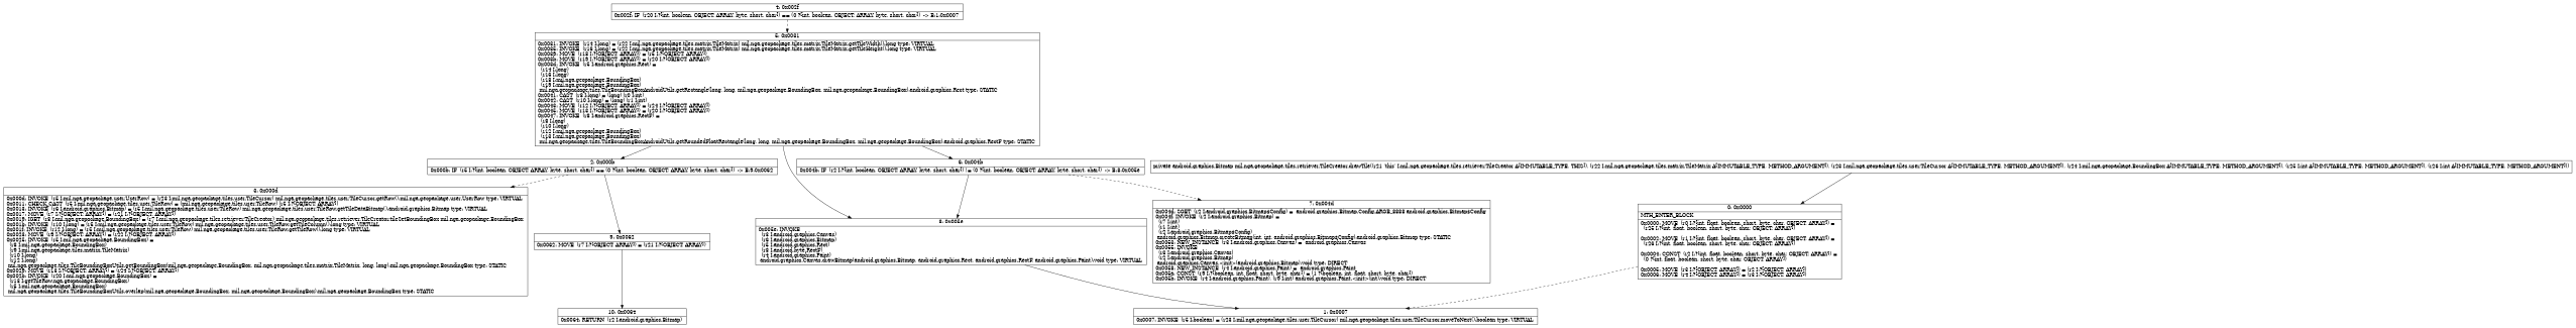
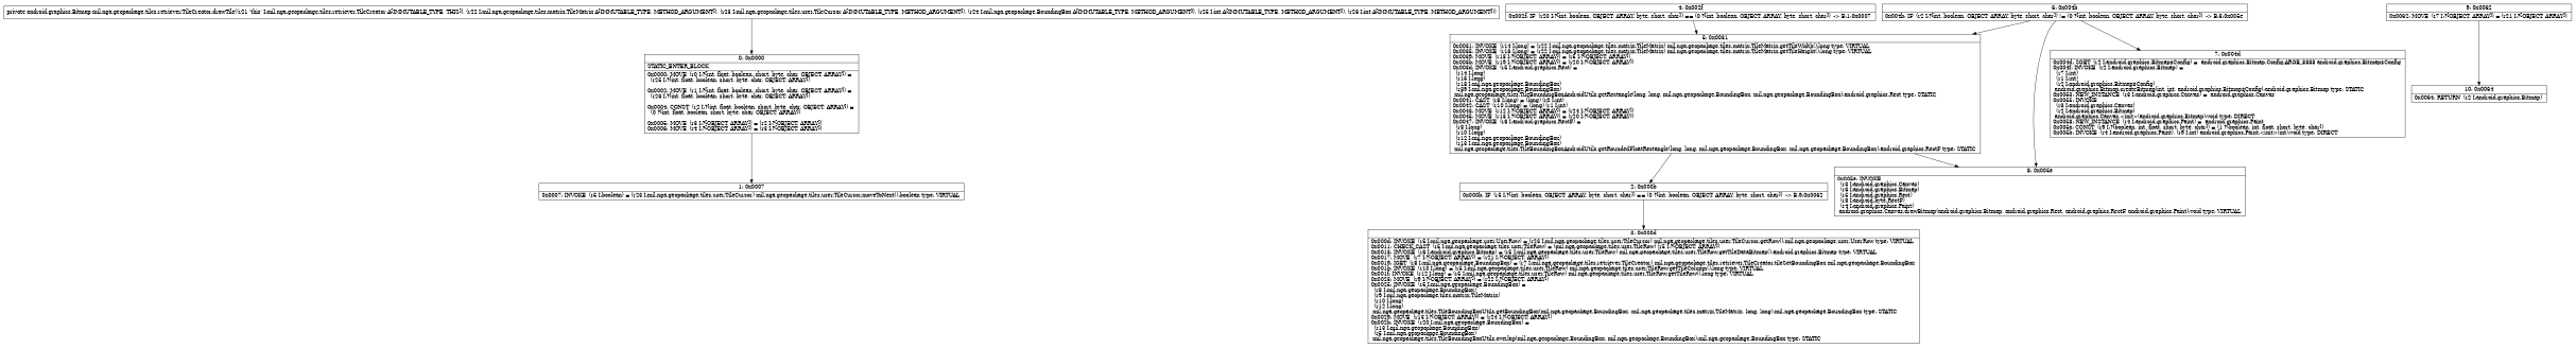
  digraph {
    node [shape=record]
-   n1 [label="{0\:\ 0x0000|MTH_ENTER_BLOCK\l|0x0000: MOVE  (r0 I:?[int, float, boolean, short, byte, char, OBJECT, ARRAY]) = \l  (r25 I:?[int, float, boolean, short, byte, char, OBJECT, ARRAY])\l \l0x0002: MOVE  (r1 I:?[int, float, boolean, short, byte, char, OBJECT, ARRAY]) = \l  (r26 I:?[int, float, boolean, short, byte, char, OBJECT, ARRAY])\l \l0x0004: CONST  (r2 I:?[int, float, boolean, short, byte, char, OBJECT, ARRAY]) = \l  (0 ?[int, float, boolean, short, byte, char, OBJECT, ARRAY])\l \l0x0005: MOVE  (r3 I:?[OBJECT, ARRAY]) = (r2 I:?[OBJECT, ARRAY]) \l0x0006: MOVE  (r4 I:?[OBJECT, ARRAY]) = (r3 I:?[OBJECT, ARRAY]) \l}"]
+   n1 [label="{0\:\ 0x0000|STATIC_ENTER_BLOCK\l|0x0000: MOVE  (r0 I:?[int, float, boolean, short, byte, char, OBJECT, ARRAY]) = \l  (r25 I:?[int, float, boolean, short, byte, char, OBJECT, ARRAY])\l \l0x0002: MOVE  (r1 I:?[int, float, boolean, short, byte, char, OBJECT, ARRAY]) = \l  (r26 I:?[int, float, boolean, short, byte, char, OBJECT, ARRAY])\l \l0x0004: CONST  (r2 I:?[int, float, boolean, short, byte, char, OBJECT, ARRAY]) = \l  (0 ?[int, float, boolean, short, byte, char, OBJECT, ARRAY])\l \l0x0005: MOVE  (r3 I:?[OBJECT, ARRAY]) = (r2 I:?[OBJECT, ARRAY]) \l0x0006: MOVE  (r4 I:?[OBJECT, ARRAY]) = (r3 I:?[OBJECT, ARRAY]) \l}"]
    n2 [label="{1\:\ 0x0007|0x0007: INVOKE  (r5 I:boolean) = (r23 I:mil.nga.geopackage.tiles.user.TileCursor) mil.nga.geopackage.tiles.user.TileCursor.moveToNext():boolean type: VIRTUAL \l}"]
    n3 [label="{2\:\ 0x000b|0x000b: IF  (r5 I:?[int, boolean, OBJECT, ARRAY, byte, short, char]) == (0 ?[int, boolean, OBJECT, ARRAY, byte, short, char])  \-\> B:9:0x0062 \l}"]
-   n4 [label="{3\:\ 0x000d|0x000d: INVOKE  (r5 I:mil.nga.geopackage.user.UserRow) = (r23 I:mil.nga.geopackage.tiles.user.TileCursor) mil.nga.geopackage.tiles.user.TileCursor.getRow():mil.nga.geopackage.user.UserRow type: VIRTUAL \l0x0011: CHECK_CAST  (r5 I:mil.nga.geopackage.tiles.user.TileRow) = (mil.nga.geopackage.tiles.user.TileRow) (r5 I:?[OBJECT, ARRAY]) \l0x0013: INVOKE  (r6 I:android.graphics.Bitmap) = (r5 I:mil.nga.geopackage.tiles.user.TileRow) mil.nga.geopackage.tiles.user.TileRow.getTileDataBitmap():android.graphics.Bitmap type: VIRTUAL \l0x0017: MOVE  (r7 I:?[OBJECT, ARRAY]) = (r21 I:?[OBJECT, ARRAY]) \l0x0019: IGET  (r8 I:mil.nga.geopackage.BoundingBox) = (r7 I:mil.nga.geopackage.tiles.retriever.TileCreator) mil.nga.geopackage.tiles.retriever.TileCreator.tileSetBoundingBox mil.nga.geopackage.BoundingBox \l0x001b: INVOKE  (r10 I:long) = (r5 I:mil.nga.geopackage.tiles.user.TileRow) mil.nga.geopackage.tiles.user.TileRow.getTileColumn():long type: VIRTUAL \l0x001f: INVOKE  (r12 I:long) = (r5 I:mil.nga.geopackage.tiles.user.TileRow) mil.nga.geopackage.tiles.user.TileRow.getTileRow():long type: VIRTUAL \l0x0023: MOVE  (r9 I:?[OBJECT, ARRAY]) = (r22 I:?[OBJECT, ARRAY]) \l0x0025: INVOKE  (r5 I:mil.nga.geopackage.BoundingBox) = \l  (r8 I:mil.nga.geopackage.BoundingBox)\l  (r9 I:mil.nga.geopackage.tiles.matrix.TileMatrix)\l  (r10 I:long)\l  (r12 I:long)\l mil.nga.geopackage.tiles.TileBoundingBoxUtils.getBoundingBox(mil.nga.geopackage.BoundingBox, mil.nga.geopackage.tiles.matrix.TileMatrix, long, long):mil.nga.geopackage.BoundingBox type: STATIC \l0x0029: MOVE  (r13 I:?[OBJECT, ARRAY]) = (r24 I:?[OBJECT, ARRAY]) \l0x002b: INVOKE  (r20 I:mil.nga.geopackage.BoundingBox) = \l  (r13 I:getTileRow.nga.geopackage.BoundingBox)\l  (r5 I:mil.nga.geopackage.BoundingBox)\l mil.nga.geopackage.tiles.TileBoundingBoxUtils.overlap(mil.nga.geopackage.BoundingBox, mil.nga.geopackage.BoundingBox):mil.nga.geopackage.BoundingBox type: STATIC \l}"]
+   n4 [label="{3\:\ 0x000d|0x000d: INVOKE  (r5 I:mil.nga.geopackage.user.UserRow) = (r23 I:mil.nga.geopackage.tiles.user.TileCursor) mil.nga.geopackage.tiles.user.TileCursor.getRow():mil.nga.geopackage.user.UserRow type: VIRTUAL \l0x0011: CHECK_CAST  (r5 I:mil.nga.geopackage.tiles.user.TileRow) = (mil.nga.geopackage.tiles.user.TileRow) (r5 I:?[OBJECT, ARRAY]) \l0x0013: INVOKE  (r6 I:android.graphics.Bitmap) = (r5 I:mil.nga.geopackage.tiles.user.TileRow) mil.nga.geopackage.tiles.user.TileRow.getTileDataBitmap():android.graphics.Bitmap type: VIRTUAL \l0x0017: MOVE  (r7 I:?[OBJECT, ARRAY]) = (r21 I:?[OBJECT, ARRAY]) \l0x0019: IGET  (r8 I:mil.nga.geopackage.BoundingBox) = (r7 I:mil.nga.geopackage.tiles.retriever.TileCreator) mil.nga.geopackage.tiles.retriever.TileCreator.tileSetBoundingBox mil.nga.geopackage.BoundingBox \l0x001b: INVOKE  (r10 I:long) = (r5 I:mil.nga.geopackage.tiles.user.TileRow) mil.nga.geopackage.tiles.user.TileRow.getTileColumn():long type: VIRTUAL \l0x001f: INVOKE  (r12 I:long) = (r5 I:mil.nga.geopackage.tiles.user.TileRow) mil.nga.geopackage.tiles.user.TileRow.getTileRow():long type: VIRTUAL \l0x0023: MOVE  (r9 I:?[OBJECT, ARRAY]) = (r22 I:?[OBJECT, ARRAY]) \l0x0025: INVOKE  (r5 I:mil.nga.geopackage.BoundingBox) = \l  (r8 I:mil.nga.geopackage.BoundingBox)\l  (r9 I:mil.nga.geopackage.tiles.matrix.TileMatrix)\l  (r10 I:long)\l  (r12 I:long)\l mil.nga.geopackage.tiles.TileBoundingBoxUtils.getBoundingBox(mil.nga.geopackage.BoundingBox, mil.nga.geopackage.tiles.matrix.TileMatrix, long, long):mil.nga.geopackage.BoundingBox type: STATIC \l0x0029: MOVE  (r13 I:?[OBJECT, ARRAY]) = (r24 I:?[OBJECT, ARRAY]) \l0x002b: INVOKE  (r20 I:mil.nga.geopackage.BoundingBox) = \l  (r13 I:mil.nga.geopackage.BoundingBox)\l  (r5 I:mil.nga.geopackage.BoundingBox)\l mil.nga.geopackage.tiles.TileBoundingBoxUtils.overlap(mil.nga.geopackage.BoundingBox, mil.nga.geopackage.BoundingBox):mil.nga.geopackage.BoundingBox type: STATIC \l}"]
    n5 [label="{9\:\ 0x0062|0x0062: MOVE  (r7 I:?[OBJECT, ARRAY]) = (r21 I:?[OBJECT, ARRAY]) \l}"]
    n6 [label="{10\:\ 0x0064|0x0064: RETURN  (r2 I:android.graphics.Bitmap) \l}"]
    n7 [label="{4\:\ 0x002f|0x002f: IF  (r20 I:?[int, boolean, OBJECT, ARRAY, byte, short, char]) == (0 ?[int, boolean, OBJECT, ARRAY, byte, short, char])  \-\> B:1:0x0007 \l}"]
-   n8 [label="{5\:\ 0x0031|0x0031: INVOKE  (r14 I:long) = (r22 I:mil.nga.geopackage.tiles.matrix.TileMatrix) mil.nga.geopackage.tiles.matrix.TileMatrix.getTileWidth():long type: VIRTUAL \l0x0035: INVOKE  (r16 I:long) = (r22 I:mil.nga.geopackage.tiles.matrix.TileMatrix) mil.nga.geopackage.tiles.matrix.TileMatrix.getTileHeight():long type: VIRTUAL \l0x0039: MOVE  (r18 I:?[OBJECT, ARRAY]) = (r5 I:?[OBJECT, ARRAY]) \l0x003b: MOVE  (r19 I:?[OBJECT, ARRAY]) = (r20 I:?[OBJECT, ARRAY]) \l0x003d: INVOKE  (r5 I:android.graphics.Rect) = \l  (r14 I:long)\l  (r16 I:long)\l  (r18 I:mil.nga.geopackage.BoundingBox)\l  (r19 I:mil.nga.geopackage.BoundingBox)\l mil.nga.geopackage.tiles.TileBoundingBoxAndroidUtils.getRectangle(long, long, mil.nga.geopackage.BoundingBox, mil.nga.geopackage.BoundingBox):android.graphics.Rect type: STATIC \l0x0041: CAST  (r8 I:long) = (long) (r0 I:int) \l0x0042: CAST  (r10 I:long) = (long) (r1 I:int) \l0x0043: MOVE  (r12 I:?[OBJECT, ARRAY]) = (r24 I:?[OBJECT, ARRAY]) \l0x0045: MOVE  (r13 I:?[OBJECT, ARRAY]) = (r20 I:?[OBJECT, ARRAY]) \l0x0047: INVOKE  (r8 I:android.graphics.RectF) = \l  (r8 I:long)\l  (r10 I:long)\l  (r12 I:mil.nga.geopackage.BoundingBox)\l  (r13 I:mil.nga.geopackage.BoundingBox)\l mil.nga.geopackage.tiles.TileBoundingBoxAndroidUtils.getRoundedFloatRectangle(long, long, mil.nga.geopackage.BoundingBox, mil.nga.geopackage.BoundingBox):android.graphics.RectF type: STATIC \l}"]
+   n8 [label="{5\:\ 0x0031|0x0031: INVOKE  (r14 I:long) = (r22 I:mil.nga.geopackage.tiles.matrix.TileMatrix) mil.nga.geopackage.tiles.matrix.TileMatrix.getTileWidth():long type: VIRTUAL \l0x0035: INVOKE  (r16 I:long) = (r22 I:mil.nga.geopackage.tiles.matrix.TileMatrix) mil.nga.geopackage.tiles.matrix.TileMatrix.getTileHeight():long type: VIRTUAL \l0x0039: MOVE  (r18 I:?[OBJECT, ARRAY]) = (r5 I:?[OBJECT, ARRAY]) \l0x003b: MOVE  (r19 I:?[OBJECT, ARRAY]) = (r20 I:?[OBJECT, ARRAY]) \l0x003d: INVOKE  (r5 I:android.graphics.Rect) = \l  (r14 I:long)\l  (r16 I:long)\l  (r18 I:mil.nga.geopackage.BoundingBox)\l  (r39 I:mil.nga.geopackage.BoundingBox)\l mil.nga.geopackage.tiles.TileBoundingBoxAndroidUtils.getRectangle(long, long, mil.nga.geopackage.BoundingBox, mil.nga.geopackage.BoundingBox):android.graphics.Rect type: STATIC \l0x0041: CAST  (r8 I:long) = (long) (r0 I:int) \l0x0042: CAST  (r10 I:long) = (long) (r1 I:int) \l0x0043: MOVE  (r12 I:?[OBJECT, ARRAY]) = (r24 I:?[OBJECT, ARRAY]) \l0x0045: MOVE  (r13 I:?[OBJECT, ARRAY]) = (r20 I:?[OBJECT, ARRAY]) \l0x0047: INVOKE  (r8 I:android.graphics.RectF) = \l  (r8 I:long)\l  (r10 I:long)\l  (r12 I:mil.nga.geopackage.BoundingBox)\l  (r13 I:mil.nga.geopackage.BoundingBox)\l mil.nga.geopackage.tiles.TileBoundingBoxAndroidUtils.getRoundedFloatRectangle(long, long, mil.nga.geopackage.BoundingBox, mil.nga.geopackage.BoundingBox):android.graphics.RectF type: STATIC \l}"]
    n9 [label="{6\:\ 0x004b|0x004b: IF  (r2 I:?[int, boolean, OBJECT, ARRAY, byte, short, char]) != (0 ?[int, boolean, OBJECT, ARRAY, byte, short, char])  \-\> B:8:0x005e \l}"]
    n10 [label="{8\:\ 0x005e|0x005e: INVOKE  \l  (r3 I:android.graphics.Canvas)\l  (r6 I:android.graphics.Bitmap)\l  (r5 I:android.graphics.Rect)\l  (r8 I:android.byte.RectF)\l  (r4 I:android.graphics.Paint)\l android.graphics.Canvas.drawBitmap(android.graphics.Bitmap, android.graphics.Rect, android.graphics.RectF, android.graphics.Paint):void type: VIRTUAL \l}"]
    n11 [label="{7\:\ 0x004d|0x004d: SGET  (r2 I:android.graphics.Bitmap$Config) =  android.graphics.Bitmap.Config.ARGB_8888 android.graphics.Bitmap$Config \l0x004f: INVOKE  (r2 I:android.graphics.Bitmap) = \l  (r7 I:int)\l  (r1 I:int)\l  (r2 I:android.graphics.Bitmap$Config)\l android.graphics.Bitmap.createBitmap(int, int, android.graphics.Bitmap$Config):android.graphics.Bitmap type: STATIC \l0x0053: NEW_INSTANCE  (r3 I:android.graphics.Canvas) =  android.graphics.Canvas \l0x0055: INVOKE  \l  (r3 I:android.graphics.Canvas)\l  (r2 I:android.graphics.Bitmap)\l android.graphics.Canvas.\<init\>(android.graphics.Bitmap):void type: DIRECT \l0x0058: NEW_INSTANCE  (r4 I:android.graphics.Paint) =  android.graphics.Paint \l0x005a: CONST  (r9 I:?[boolean, int, float, short, byte, char]) = (1 ?[boolean, int, float, short, byte, char]) \l0x005b: INVOKE  (r4 I:android.graphics.Paint), (r9 I:int) android.graphics.Paint.\<init\>(int):void type: DIRECT \l}"]
    n12 [label="{private android.graphics.Bitmap mil.nga.geopackage.tiles.retriever.TileCreator.drawTile((r21 'this' I:mil.nga.geopackage.tiles.retriever.TileCreator A[IMMUTABLE_TYPE, THIS]), (r22 I:mil.nga.geopackage.tiles.matrix.TileMatrix A[IMMUTABLE_TYPE, METHOD_ARGUMENT]), (r23 I:mil.nga.geopackage.tiles.user.TileCursor A[IMMUTABLE_TYPE, METHOD_ARGUMENT]), (r24 I:mil.nga.geopackage.BoundingBox A[IMMUTABLE_TYPE, METHOD_ARGUMENT]), (r25 I:int A[IMMUTABLE_TYPE, METHOD_ARGUMENT]), (r26 I:int A[IMMUTABLE_TYPE, METHOD_ARGUMENT])) }"]
-   n1 -> n2 [style=dashed]
-   n3 -> n4 [style=dashed]
-   n3 -> n5
+   n1 -> n2
+   n3 -> n4 [style=solid]
    n5 -> n6
-   n7 -> n8 [style=dashed]
+   n7 -> n8 [style=solid]
    n8 -> n3
-   n8 -> n9
+   n9 -> n8
    n8 -> n10
    n9 -> n10
-   n9 -> n11 [style=dashed]
-   n10 -> n2
+   n9 -> n11 [style=solid]
    n12 -> n1
  }
